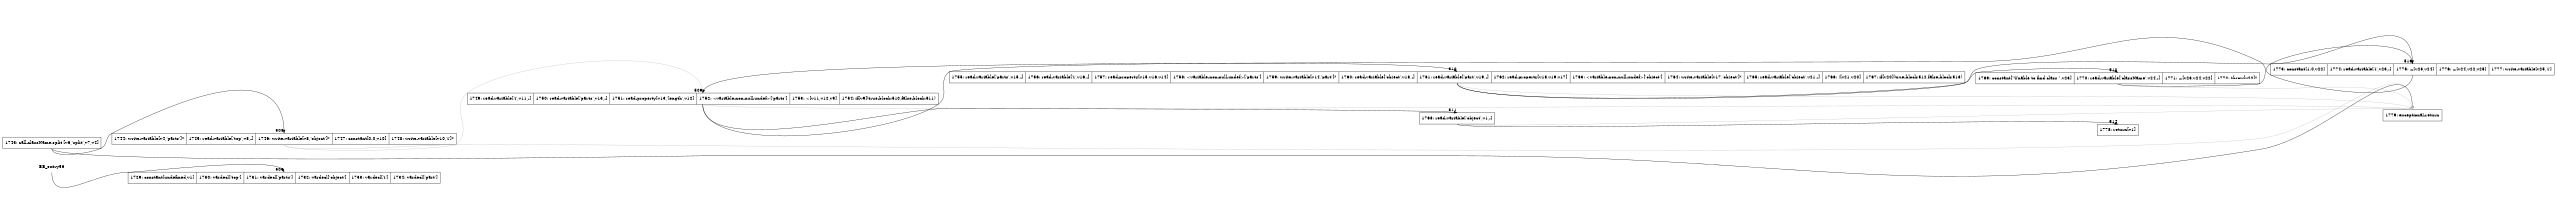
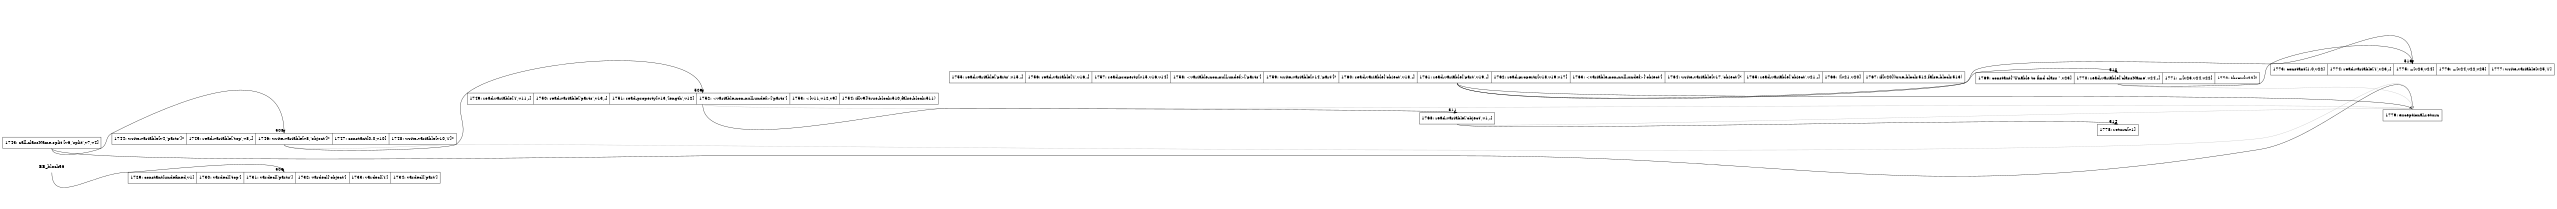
  digraph {
    rankdir=LR
    node [shape=record]
    edge [headport=n tailport=s]
-   BB_entry56 [shape=none]
+   BB_entry56 [shape=none label=BB_block56]
    n2 [label="{1729: constant[undefined,v1]|1730: vardecl['top']|1731: vardecl['parts']|1732: vardecl['object']|1733: vardecl['i']|1734: vardecl['part']}"]
    n3 [label="{1743: call-className.split [v6,'split',v7,v4]}"]
    n4 [label="{1779: exceptional-return}"]
    n5 [label="{1744: write-variable[v4,'parts']*|1745: read-variable['top',v8,-]|1746: write-variable[v8,'object']*|1747: constant[0.0,v10]|1748: write-variable[v10,'i']*}"]
    n6 [label="{1749: read-variable['i',v11,-]|1750: read-variable['parts',v13,-]|1751: read-property[v13,'length',v12]|1752: \<variable-non-null-undef\>['parts']|1753: \<[v11,v12,v9]|1754: if[v9](true-block:510,false-block:511)}"]
    n7 [label="{1755: read-variable['parts',v15,-]|1756: read-variable['i',v16,-]|1757: read-property[v15,v16,v14]|1758: \<variable-non-null-undef\>['parts']|1759: write-variable[v14,'part']*|1760: read-variable['object',v18,-]|1761: read-variable['part',v19,-]|1762: read-property[v18,v19,v17]|1763: \<variable-non-null-undef\>['object']|1764: write-variable[v17,'object']*|1765: read-variable['object',v21,-]|1766: ![v21,v20]|1767: if[v20](true-block:512,false-block:513)}"]
    n8 [label="{1768: read-variable['object',v1,-]}"]
    n9 [label="{1769: constant[\"Unable to find class \",v23]|1770: read-variable['className',v24,-]|1771: +[v23,v24,v22]|1772: throw[v22]*}"]
    n10 [label="{1773: constant[1.0,v22]|1774: read-variable['i',v23,-]|1775: +[v23,v24]|1776: +[v24,v22,v25]|1777: write-variable[v25,'i']}"]
    n11 [label="{1778: return[v1]}"]
    BB_entry56 -> n2 [headlabel="    505"]
    n3 -> n4 [color=black]
    n3 -> n5 [headlabel="      508"]
    n5 -> n4 [color=gray]
-   n5 -> n6 [headlabel="      509" color=gray]
+   n5 -> n6 [headlabel="      509"]
    n6 -> n4 [color=gray]
-   n6 -> n7 [headlabel="      510"]
    n6 -> n8 [headlabel="      511"]
-   n7 -> n4 [color=gray]
+   n7 -> n4 [color=black]
    n7 -> n9 [headlabel="      512"]
    n7 -> n10 [headlabel="      513"]
    n8 -> n4 [color=gray]
    n8 -> n11 [headlabel="      514"]
    n9 -> n4 [color=gray]
    n9 -> n10
-   n10 -> n6
  }
